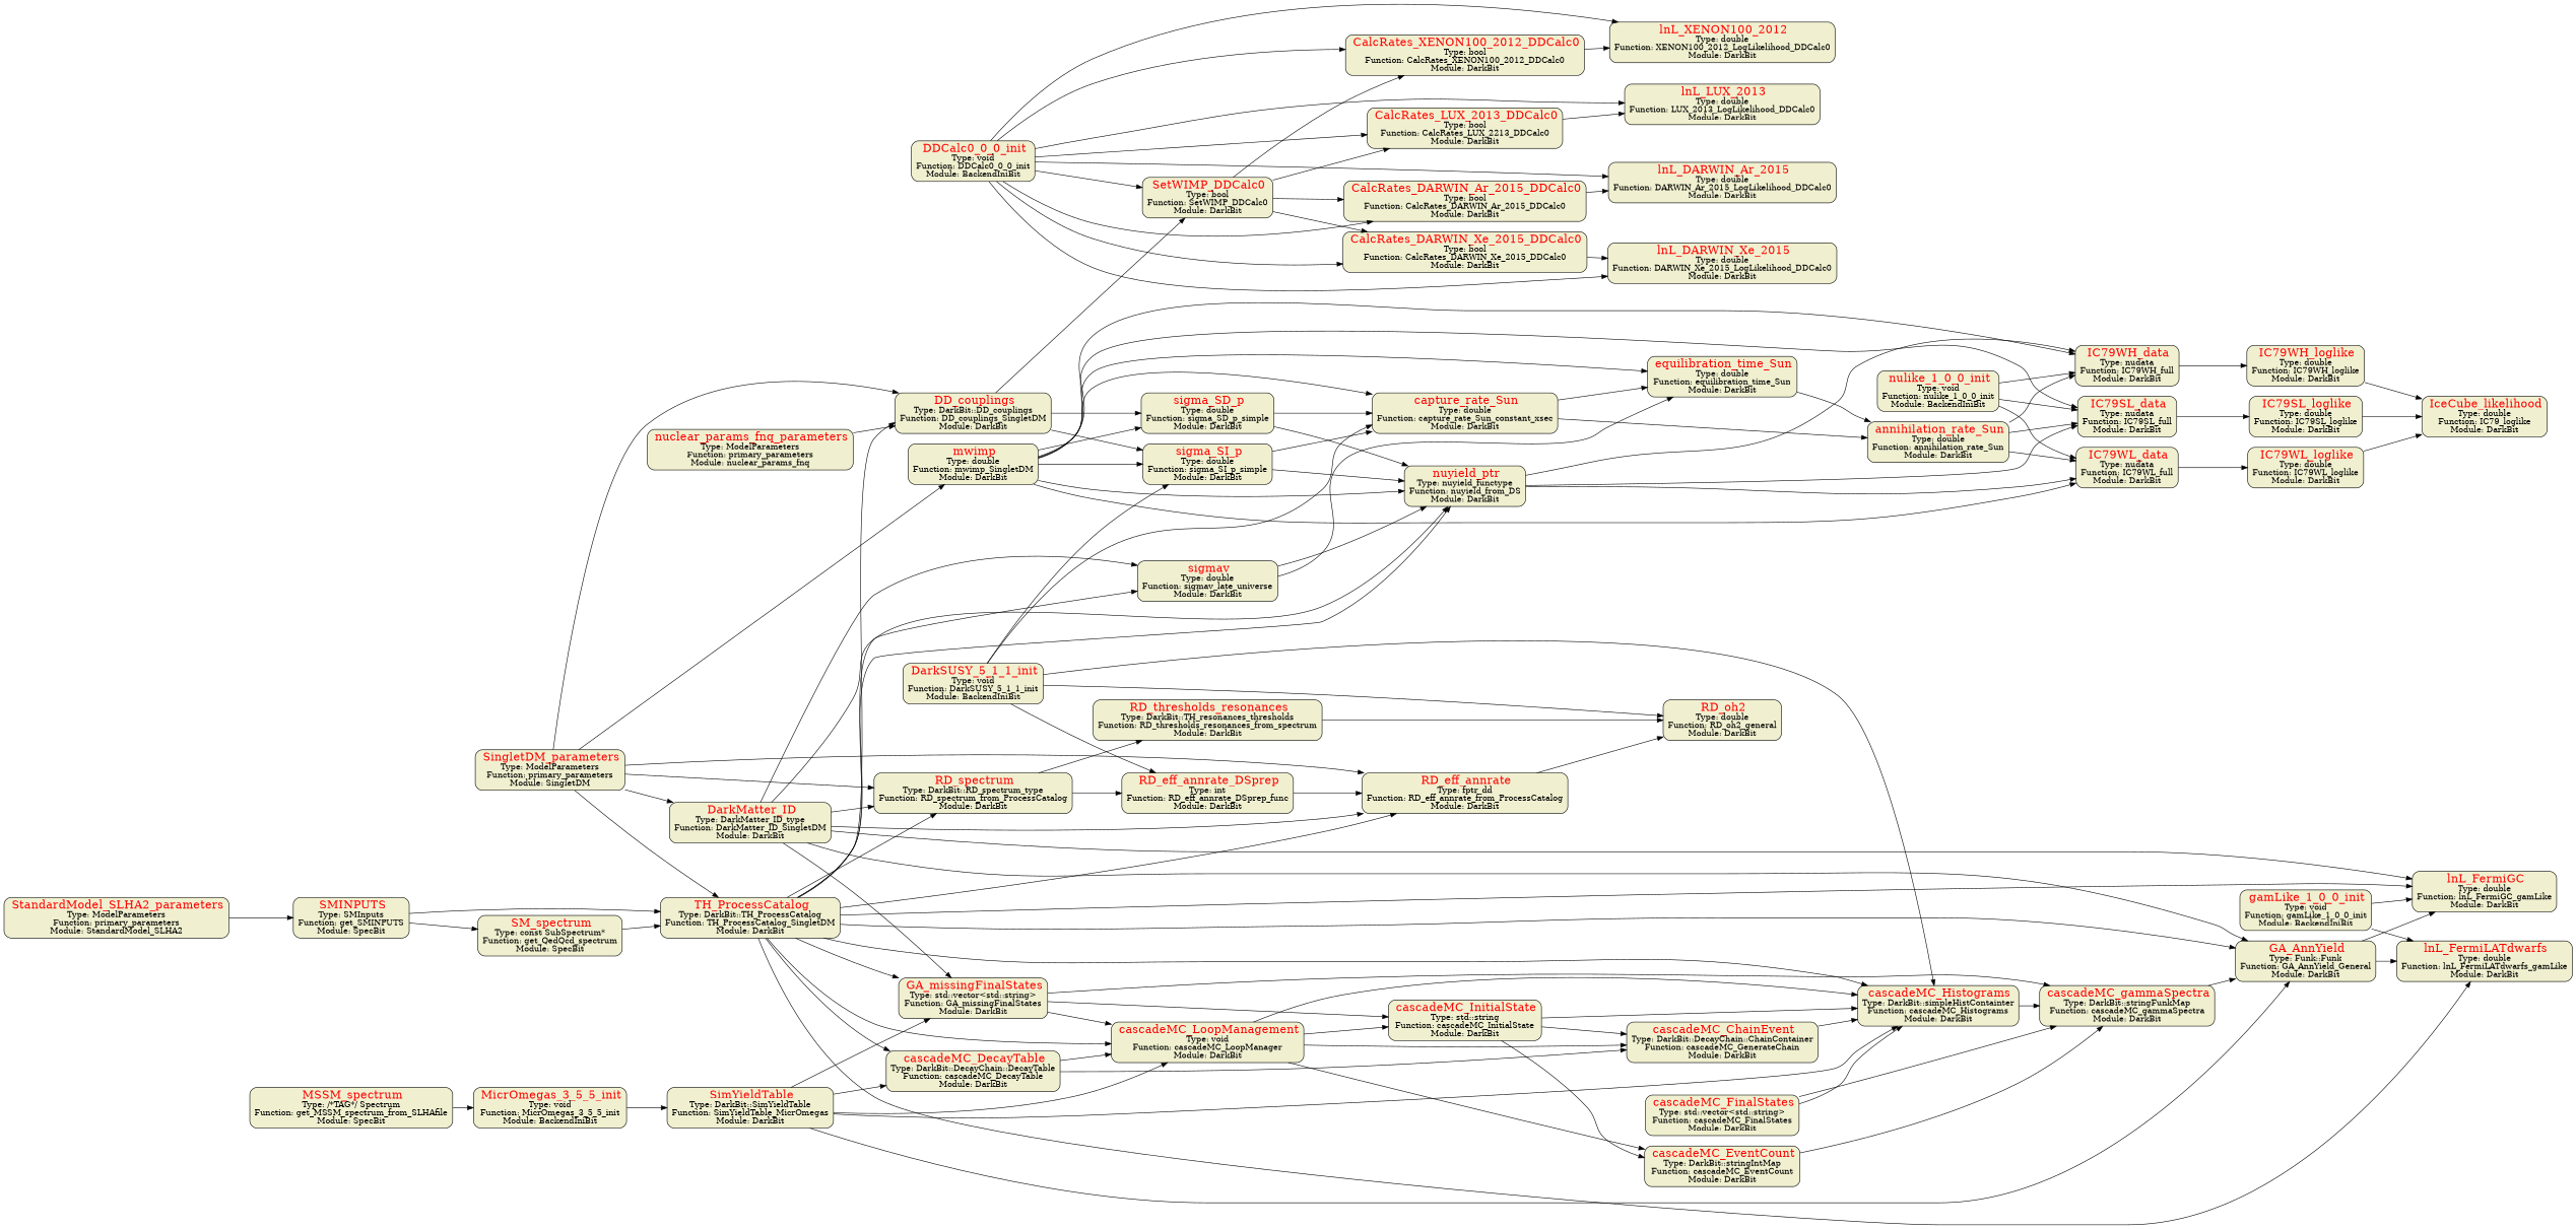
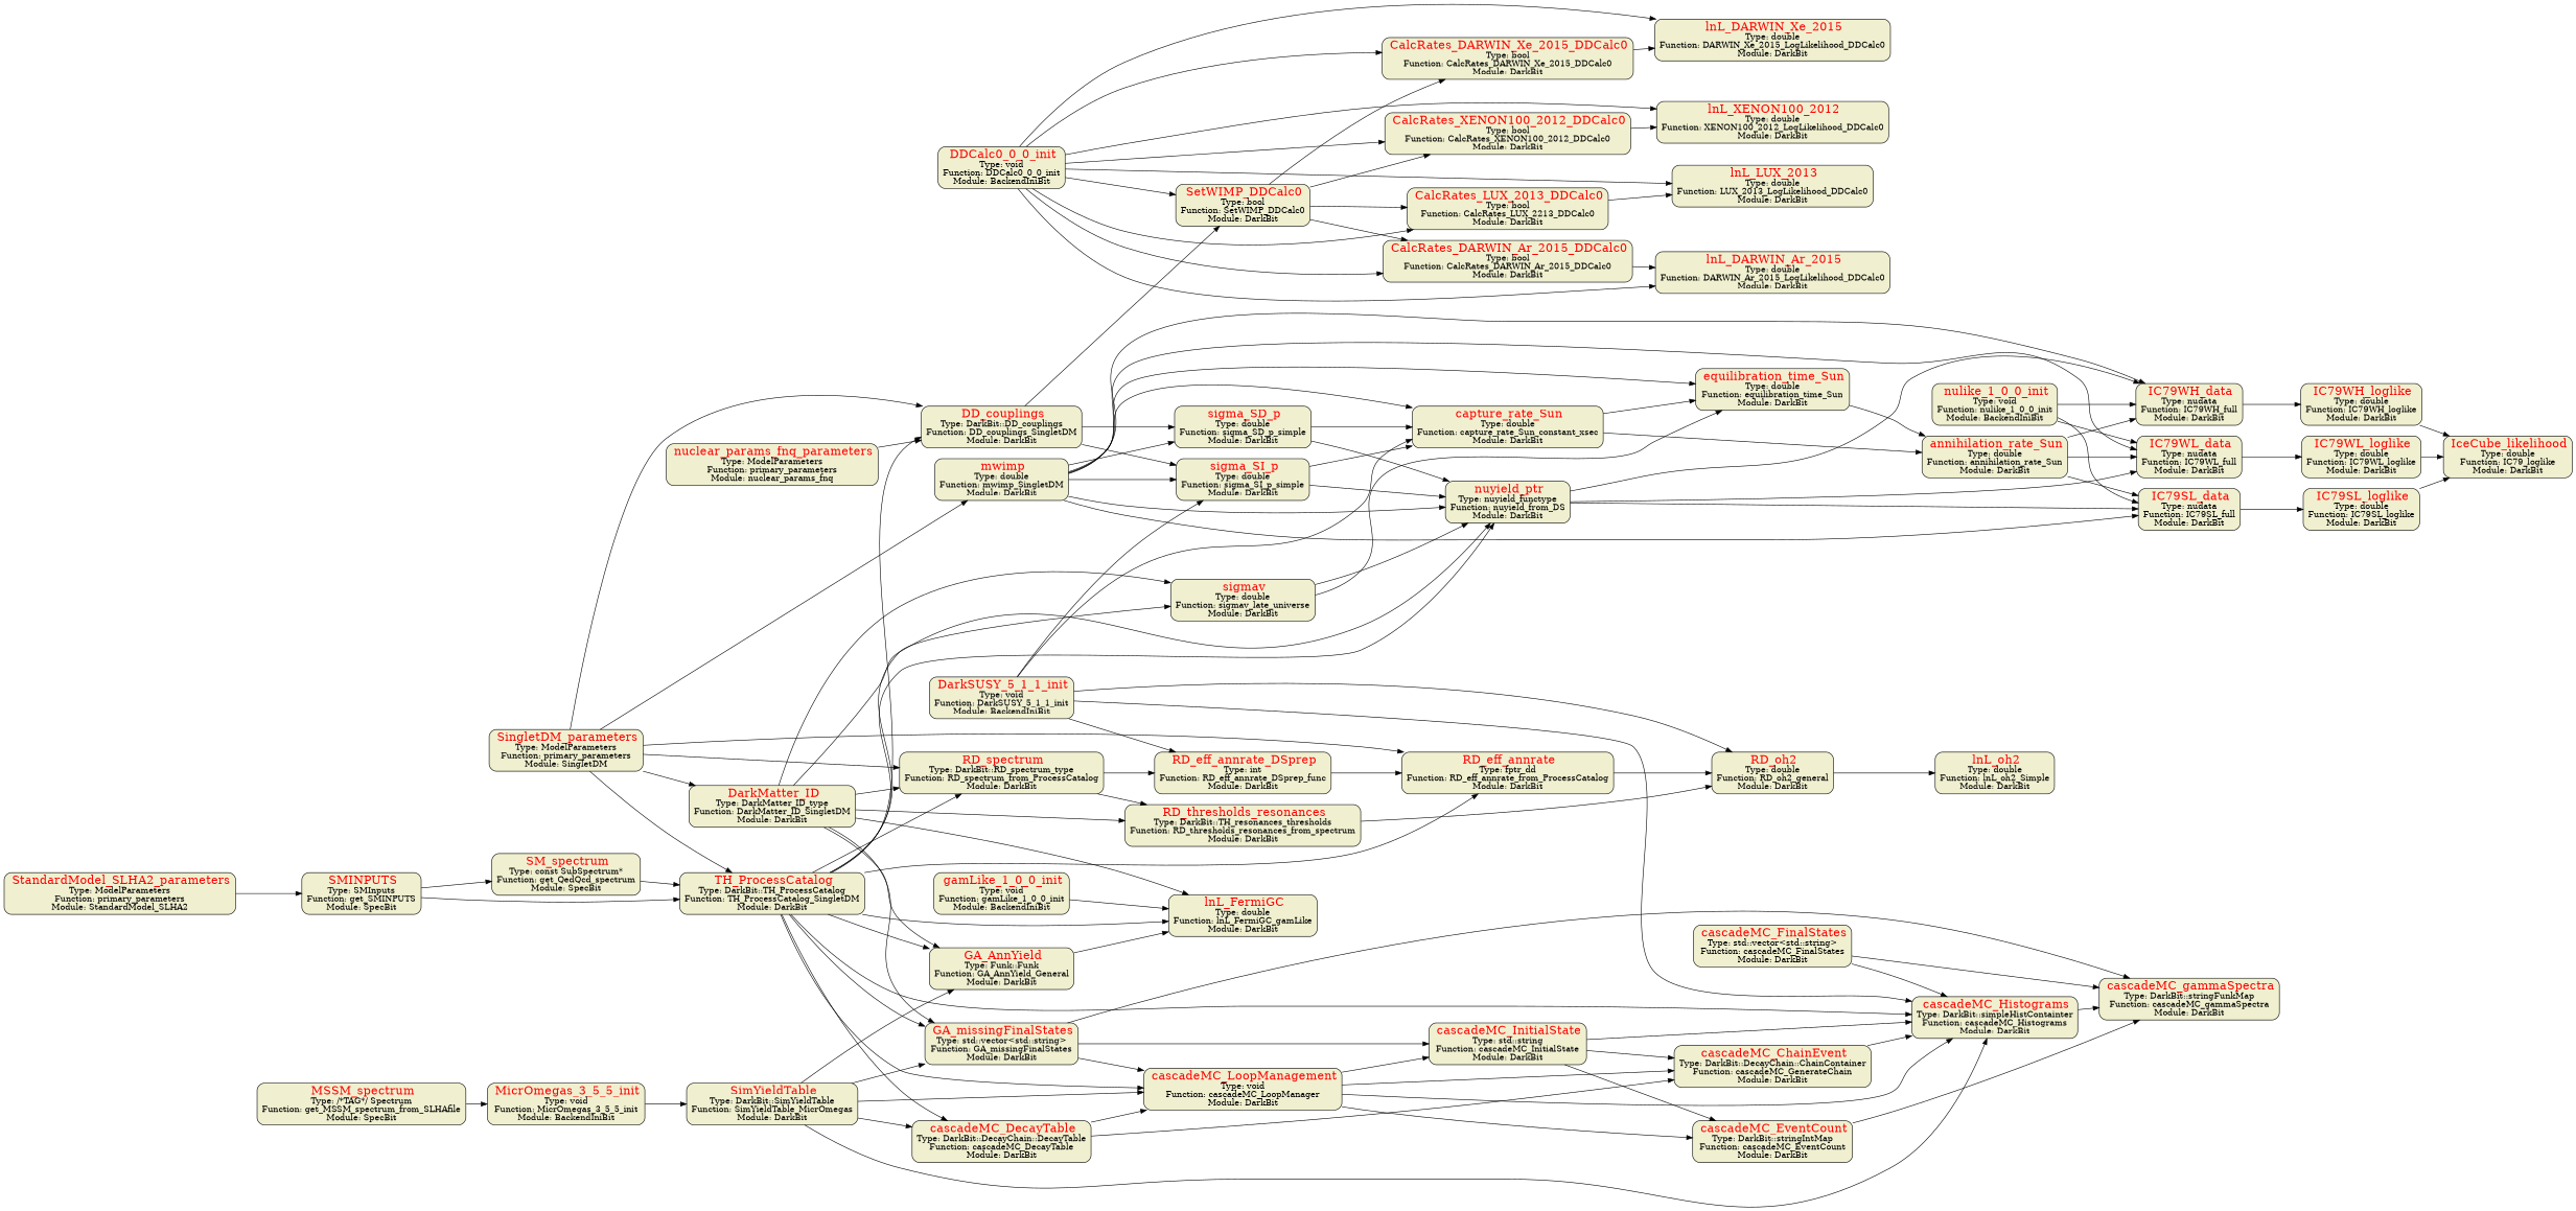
  digraph {
    rankdir=LR
    node [fillcolor="#F0F0D0" shape=box style="rounded,filled"]
    n1 [label=< <font point-size="20" color="red">nuclear_params_fnq_parameters</font><br/>Type: ModelParameters<br/>Function: primary_parameters<br/>Module: nuclear_params_fnq>]
    n2 [label=< <font point-size="20" color="red">DD_couplings</font><br/>Type: DarkBit::DD_couplings<br/>Function: DD_couplings_SingletDM<br/>Module: DarkBit>]
    n3 [label=< <font point-size="20" color="red">SetWIMP_DDCalc0</font><br/>Type: bool<br/>Function: SetWIMP_DDCalc0<br/>Module: DarkBit>]
    n4 [label=< <font point-size="20" color="red">sigma_SI_p</font><br/>Type: double<br/>Function: sigma_SI_p_simple<br/>Module: DarkBit>]
    n5 [label=< <font point-size="20" color="red">sigma_SD_p</font><br/>Type: double<br/>Function: sigma_SD_p_simple<br/>Module: DarkBit>]
    n6 [label=< <font point-size="20" color="red">CalcRates_XENON100_2012_DDCalc0</font><br/>Type: bool<br/>Function: CalcRates_XENON100_2012_DDCalc0<br/>Module: DarkBit>]
    n7 [label=< <font point-size="20" color="red">CalcRates_LUX_2013_DDCalc0</font><br/>Type: bool<br/>Function: CalcRates_LUX_2213_DDCalc0<br/>Module: DarkBit>]
    n8 [label=< <font point-size="20" color="red">CalcRates_DARWIN_Ar_2015_DDCalc0</font><br/>Type: bool<br/>Function: CalcRates_DARWIN_Ar_2015_DDCalc0<br/>Module: DarkBit>]
    n9 [label=< <font point-size="20" color="red">CalcRates_DARWIN_Xe_2015_DDCalc0</font><br/>Type: bool<br/>Function: CalcRates_DARWIN_Xe_2015_DDCalc0<br/>Module: DarkBit>]
    n10 [label=< <font point-size="20" color="red">nuyield_ptr</font><br/>Type: nuyield_functype<br/>Function: nuyield_from_DS<br/>Module: DarkBit>]
    n11 [label=< <font point-size="20" color="red">capture_rate_Sun</font><br/>Type: double<br/>Function: capture_rate_Sun_constant_xsec<br/>Module: DarkBit>]
    n12 [label=< <font point-size="20" color="red">lnL_XENON100_2012</font><br/>Type: double<br/>Function: XENON100_2012_LogLikelihood_DDCalc0<br/>Module: DarkBit>]
    n13 [label=< <font point-size="20" color="red">lnL_LUX_2013</font><br/>Type: double<br/>Function: LUX_2013_LogLikelihood_DDCalc0<br/>Module: DarkBit>]
    n14 [label=< <font point-size="20" color="red">lnL_DARWIN_Ar_2015</font><br/>Type: double<br/>Function: DARWIN_Ar_2015_LogLikelihood_DDCalc0<br/>Module: DarkBit>]
    n15 [label=< <font point-size="20" color="red">lnL_DARWIN_Xe_2015</font><br/>Type: double<br/>Function: DARWIN_Xe_2015_LogLikelihood_DDCalc0<br/>Module: DarkBit>]
    n16 [label=< <font point-size="20" color="red">IC79WH_data</font><br/>Type: nudata<br/>Function: IC79WH_full<br/>Module: DarkBit>]
    n17 [label=< <font point-size="20" color="red">IC79WL_data</font><br/>Type: nudata<br/>Function: IC79WL_full<br/>Module: DarkBit>]
    n18 [label=< <font point-size="20" color="red">IC79SL_data</font><br/>Type: nudata<br/>Function: IC79SL_full<br/>Module: DarkBit>]
    n19 [label=< <font point-size="20" color="red">equilibration_time_Sun</font><br/>Type: double<br/>Function: equilibration_time_Sun<br/>Module: DarkBit>]
    n20 [label=< <font point-size="20" color="red">annihilation_rate_Sun</font><br/>Type: double<br/>Function: annihilation_rate_Sun<br/>Module: DarkBit>]
    n21 [label=< <font point-size="20" color="red">IC79WH_loglike</font><br/>Type: double<br/>Function: IC79WH_loglike<br/>Module: DarkBit>]
    n22 [label=< <font point-size="20" color="red">IC79WL_loglike</font><br/>Type: double<br/>Function: IC79WL_loglike<br/>Module: DarkBit>]
    n23 [label=< <font point-size="20" color="red">IC79SL_loglike</font><br/>Type: double<br/>Function: IC79SL_loglike<br/>Module: DarkBit>]
    n24 [label=< <font point-size="20" color="red">IceCube_likelihood</font><br/>Type: double<br/>Function: IC79_loglike<br/>Module: DarkBit>]
    n25 [label=< <font point-size="20" color="red">StandardModel_SLHA2_parameters</font><br/>Type: ModelParameters<br/>Function: primary_parameters<br/>Module: StandardModel_SLHA2>]
    n26 [label=< <font point-size="20" color="red">SMINPUTS</font><br/>Type: SMInputs<br/>Function: get_SMINPUTS<br/>Module: SpecBit>]
    n27 [label=< <font point-size="20" color="red">TH_ProcessCatalog</font><br/>Type: DarkBit::TH_ProcessCatalog<br/>Function: TH_ProcessCatalog_SingletDM<br/>Module: DarkBit>]
    n28 [label=< <font point-size="20" color="red">SM_spectrum</font><br/>Type: const SubSpectrum*<br/>Function: get_QedQcd_spectrum<br/>Module: SpecBit>]
    n29 [label=< <font point-size="20" color="red">RD_spectrum</font><br/>Type: DarkBit::RD_spectrum_type<br/>Function: RD_spectrum_from_ProcessCatalog<br/>Module: DarkBit>]
    n30 [label=< <font point-size="20" color="red">RD_eff_annrate</font><br/>Type: fptr_dd<br/>Function: RD_eff_annrate_from_ProcessCatalog<br/>Module: DarkBit>]
    n31 [label=< <font point-size="20" color="red">cascadeMC_Histograms</font><br/>Type: DarkBit::simpleHistContainter<br/>Function: cascadeMC_Histograms<br/>Module: DarkBit>]
-   n32 [label=< <font point-size="20" color="red">lnL_FermiLATdwarfs</font><br/>Type: double<br/>Function: lnL_FermiLATdwarfs_gamLike<br/>Module: DarkBit>]
    n33 [label=< <font point-size="20" color="red">lnL_FermiGC</font><br/>Type: double<br/>Function: lnL_FermiGC_gamLike<br/>Module: DarkBit>]
    n34 [label=< <font point-size="20" color="red">cascadeMC_DecayTable</font><br/>Type: DarkBit::DecayChain::DecayTable<br/>Function: cascadeMC_DecayTable<br/>Module: DarkBit>]
    n35 [label=< <font point-size="20" color="red">cascadeMC_LoopManagement</font><br/>Type: void<br/>Function: cascadeMC_LoopManager<br/>Module: DarkBit>]
    n36 [label=< <font point-size="20" color="red">GA_AnnYield</font><br/>Type: Funk::Funk<br/>Function: GA_AnnYield_General<br/>Module: DarkBit>]
    n37 [label=< <font point-size="20" color="red">GA_missingFinalStates</font><br/>Type: std::vector&lt;std::string&gt;<br/>Function: GA_missingFinalStates<br/>Module: DarkBit>]
    n38 [label=< <font point-size="20" color="red">sigmav</font><br/>Type: double<br/>Function: sigmav_late_universe<br/>Module: DarkBit>]
    n39 [label=< <font point-size="20" color="red">RD_eff_annrate_DSprep</font><br/>Type: int<br/>Function: RD_eff_annrate_DSprep_func<br/>Module: DarkBit>]
    n40 [label=< <font point-size="20" color="red">RD_thresholds_resonances</font><br/>Type: DarkBit::TH_resonances_thresholds<br/>Function: RD_thresholds_resonances_from_spectrum<br/>Module: DarkBit>]
    n41 [label=< <font point-size="20" color="red">RD_oh2</font><br/>Type: double<br/>Function: RD_oh2_general<br/>Module: DarkBit>]
    n42 [label=< <font point-size="20" color="red">cascadeMC_gammaSpectra</font><br/>Type: DarkBit::stringFunkMap<br/>Function: cascadeMC_gammaSpectra<br/>Module: DarkBit>]
    n43 [label=< <font point-size="20" color="red">cascadeMC_ChainEvent</font><br/>Type: DarkBit::DecayChain::ChainContainer<br/>Function: cascadeMC_GenerateChain<br/>Module: DarkBit>]
    n44 [label=< <font point-size="20" color="red">cascadeMC_InitialState</font><br/>Type: std::string<br/>Function: cascadeMC_InitialState<br/>Module: DarkBit>]
    n45 [label=< <font point-size="20" color="red">cascadeMC_EventCount</font><br/>Type: DarkBit::stringIntMap<br/>Function: cascadeMC_EventCount<br/>Module: DarkBit>]
+   n46 [label=< <font point-size="20" color="red">lnL_oh2</font><br/>Type: double<br/>Function: lnL_oh2_Simple<br/>Module: DarkBit>]
    n47 [label=< <font point-size="20" color="red">SingletDM_parameters</font><br/>Type: ModelParameters<br/>Function: primary_parameters<br/>Module: SingletDM>]
    n48 [label=< <font point-size="20" color="red">mwimp</font><br/>Type: double<br/>Function: mwimp_SingletDM<br/>Module: DarkBit>]
    n49 [label=< <font point-size="20" color="red">DarkMatter_ID</font><br/>Type: DarkMatter_ID_type<br/>Function: DarkMatter_ID_SingletDM<br/>Module: DarkBit>]
    n50 [label=< <font point-size="20" color="red">MicrOmegas_3_5_5_init</font><br/>Type: void<br/>Function: MicrOmegas_3_5_5_init<br/>Module: BackendIniBit>]
    n51 [label=< <font point-size="20" color="red">SimYieldTable</font><br/>Type: DarkBit::SimYieldTable<br/>Function: SimYieldTable_MicrOmegas<br/>Module: DarkBit>]
    n52 [label=< <font point-size="20" color="red">nulike_1_0_0_init</font><br/>Type: void<br/>Function: nulike_1_0_0_init<br/>Module: BackendIniBit>]
    n53 [label=< <font point-size="20" color="red">DarkSUSY_5_1_1_init</font><br/>Type: void<br/>Function: DarkSUSY_5_1_1_init<br/>Module: BackendIniBit>]
    n54 [label=< <font point-size="20" color="red">DDCalc0_0_0_init</font><br/>Type: void<br/>Function: DDCalc0_0_0_init<br/>Module: BackendIniBit>]
    n55 [label=< <font point-size="20" color="red">gamLike_1_0_0_init</font><br/>Type: void<br/>Function: gamLike_1_0_0_init<br/>Module: BackendIniBit>]
    n56 [label=< <font point-size="20" color="red">cascadeMC_FinalStates</font><br/>Type: std::vector&lt;std::string&gt;<br/>Function: cascadeMC_FinalStates<br/>Module: DarkBit>]
    n57 [label=< <font point-size="20" color="red">MSSM_spectrum</font><br/>Type: /*TAG*/ Spectrum<br/>Function: get_MSSM_spectrum_from_SLHAfile<br/>Module: SpecBit>]
    n1 -> n2
    n2 -> n3
    n2 -> n4
    n2 -> n5
    n3 -> n6
    n3 -> n7
    n3 -> n8
    n3 -> n9
    n4 -> n10
    n4 -> n11
    n5 -> n10
    n5 -> n11
    n6 -> n12
    n7 -> n13
    n8 -> n14
    n9 -> n15
    n10 -> n16
    n10 -> n17
    n10 -> n18
    n11 -> n19
    n11 -> n20
    n16 -> n21
    n17 -> n22
    n18 -> n23
    n19 -> n20
    n20 -> n16
    n20 -> n17
    n20 -> n18
    n21 -> n24
    n22 -> n24
    n23 -> n24
    n25 -> n26
    n26 -> n27
    n26 -> n28
    n27 -> n2
    n27 -> n10
    n27 -> n29
    n27 -> n30
    n27 -> n31
-   n27 -> n32
    n27 -> n33
    n27 -> n34
    n27 -> n35
    n27 -> n36
    n27 -> n37
    n27 -> n38
    n28 -> n27
    n29 -> n39
    n29 -> n40
    n30 -> n41
    n31 -> n42
    n34 -> n35
    n34 -> n43
    n35 -> n31
    n35 -> n43
    n35 -> n44
    n35 -> n45
-   n36 -> n32
    n36 -> n33
    n37 -> n35
    n37 -> n42
    n37 -> n44
    n38 -> n10
    n38 -> n19
    n39 -> n30
    n40 -> n41
-   n42 -> n36
+   n41 -> n46
    n43 -> n31
    n44 -> n31
    n44 -> n43
    n44 -> n45
    n45 -> n42
    n47 -> n2
    n47 -> n27
    n47 -> n29
    n47 -> n30
    n47 -> n48
    n47 -> n49
    n48 -> n4
    n48 -> n5
    n48 -> n10
    n48 -> n11
    n48 -> n16
    n48 -> n17
    n48 -> n18
    n48 -> n19
    n49 -> n10
    n49 -> n29
-   n49 -> n30
+   n49 -> n40
    n49 -> n33
    n49 -> n36
    n49 -> n37
    n49 -> n38
    n50 -> n51
    n51 -> n31
    n51 -> n34
    n51 -> n35
    n51 -> n36
    n51 -> n37
    n52 -> n16
    n52 -> n17
    n52 -> n18
    n53 -> n4
    n53 -> n11
    n53 -> n31
    n53 -> n39
    n53 -> n41
    n54 -> n3
    n54 -> n6
    n54 -> n7
    n54 -> n8
    n54 -> n9
    n54 -> n12
    n54 -> n13
    n54 -> n14
    n54 -> n15
-   n55 -> n32
    n55 -> n33
    n56 -> n31
    n56 -> n42
    n57 -> n50
  }
